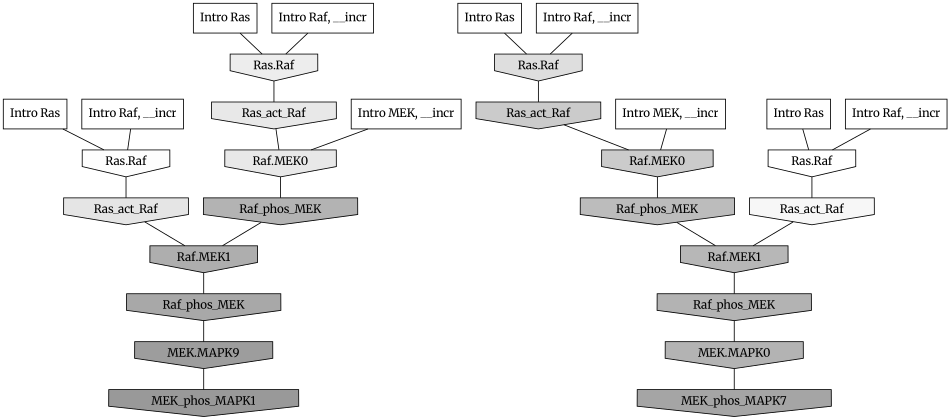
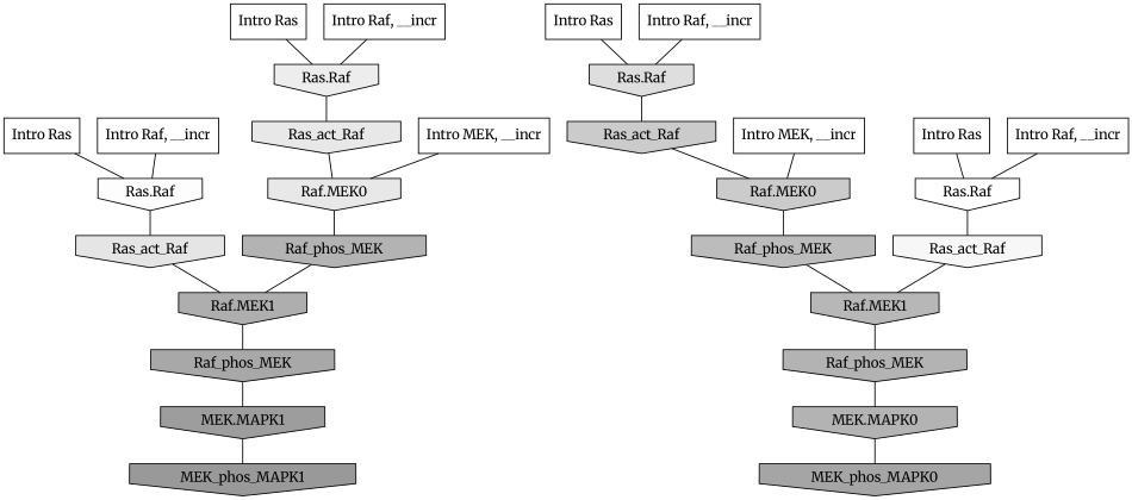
  digraph {
    fontname=Merriweather
    rankdir=TB
    ranksep=0.30
    node [fillcolor="0.000 0.000 1.000" fontname=Merriweather shape=invhouse style=filled]
    edge [color="0.000 0.000 0.000" dir=none fontname=Merriweather]
    n1 [label="Intro Ras" shape=rectangle]
    n2 [fillcolor="0.000 0.000 0.990" label="Ras.Raf"]
    n3 [fillcolor="0.000 0.000 0.895" label=Ras_act_Raf]
    n4 [label="Intro Ras" shape=rectangle]
    n5 [fillcolor="0.000 0.000 0.868" label="Ras.Raf"]
    n6 [fillcolor="0.000 0.000 0.795" label=Ras_act_Raf]
    n7 [label="Intro Ras" shape=rectangle]
    n8 [label="Ras.Raf"]
    n9 [fillcolor="0.000 0.000 0.967" label=Ras_act_Raf]
    n10 [label="Intro Ras" shape=rectangle]
    n11 [fillcolor="0.000 0.000 0.927" label="Ras.Raf"]
    n12 [fillcolor="0.000 0.000 0.909" label=Ras_act_Raf]
    n13 [label="Intro Raf, __incr" shape=rectangle]
    n14 [label="Intro Raf, __incr" shape=rectangle]
    n15 [label="Intro Raf, __incr" shape=rectangle]
    n16 [label="Intro Raf, __incr" shape=rectangle]
    n17 [label="Intro MEK, __incr" shape=rectangle]
    n18 [fillcolor="0.000 0.000 0.909" label="Raf.MEK0"]
    n19 [fillcolor="0.000 0.000 0.701" label=Raf_phos_MEK]
    n20 [label="Intro MEK, __incr" shape=rectangle]
    n21 [fillcolor="0.000 0.000 0.795" label="Raf.MEK0"]
    n22 [fillcolor="0.000 0.000 0.737" label=Raf_phos_MEK]
    n23 [fillcolor="0.000 0.000 0.703" label="MEK.MAPK0"]
-   n24 [fillcolor="0.000 0.000 0.648" label=MEK_phos_MAPK7]
+   n24 [fillcolor="0.000 0.000 0.648" label=MEK_phos_MAPK0]
    n25 [fillcolor="0.000 0.000 0.718" label="Raf.MEK1"]
    n26 [fillcolor="0.000 0.000 0.682" label="Raf.MEK1"]
    n27 [fillcolor="0.000 0.000 0.703" label=Raf_phos_MEK]
    n28 [fillcolor="0.000 0.000 0.660" label=Raf_phos_MEK]
-   n29 [fillcolor="0.000 0.000 0.616" label="MEK.MAPK9"]
+   n29 [fillcolor="0.000 0.000 0.616" label="MEK.MAPK1"]
    n30 [fillcolor="0.000 0.000 0.600" label=MEK_phos_MAPK1]
    n1 -> n2
    n2 -> n3
    n3 -> n26
    n4 -> n5
    n5 -> n6
    n6 -> n21
    n7 -> n8
    n8 -> n9
    n9 -> n25
    n10 -> n11
    n11 -> n12
    n12 -> n18
    n13 -> n11
    n14 -> n8
    n15 -> n5
    n16 -> n2
    n17 -> n18
    n18 -> n19
    n19 -> n26
    n20 -> n21
    n21 -> n22
    n22 -> n25
    n23 -> n24
    n25 -> n27
    n26 -> n28
    n27 -> n23
    n28 -> n29
    n29 -> n30
  }
